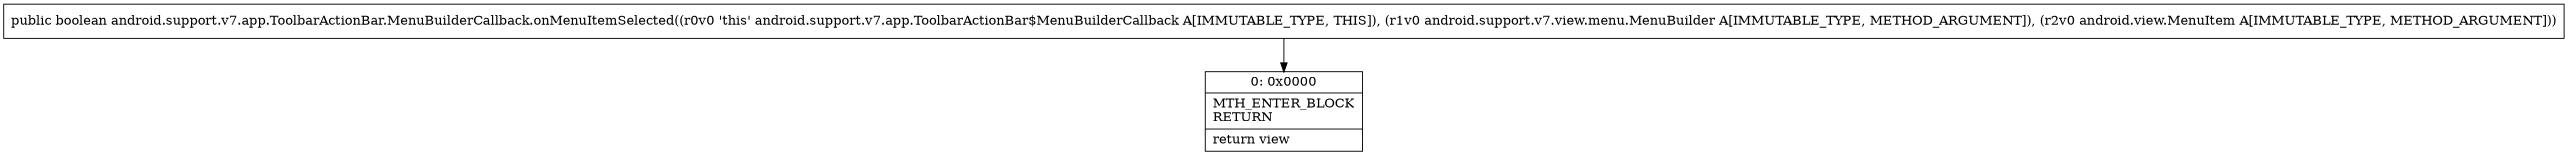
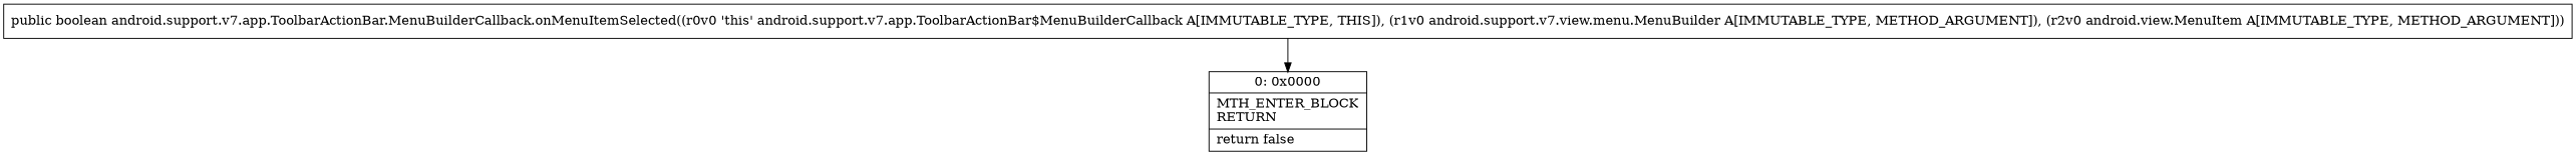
  digraph {
    node [shape=record]
-   n1 [label="{0\:\ 0x0000|MTH_ENTER_BLOCK\lRETURN\l|return view\l}"]
+   n1 [label="{0\:\ 0x0000|MTH_ENTER_BLOCK\lRETURN\l|return false\l}"]
    n2 [label="{public boolean android.support.v7.app.ToolbarActionBar.MenuBuilderCallback.onMenuItemSelected((r0v0 'this' android.support.v7.app.ToolbarActionBar$MenuBuilderCallback A[IMMUTABLE_TYPE, THIS]), (r1v0 android.support.v7.view.menu.MenuBuilder A[IMMUTABLE_TYPE, METHOD_ARGUMENT]), (r2v0 android.view.MenuItem A[IMMUTABLE_TYPE, METHOD_ARGUMENT])) }"]
    n2 -> n1
  }
